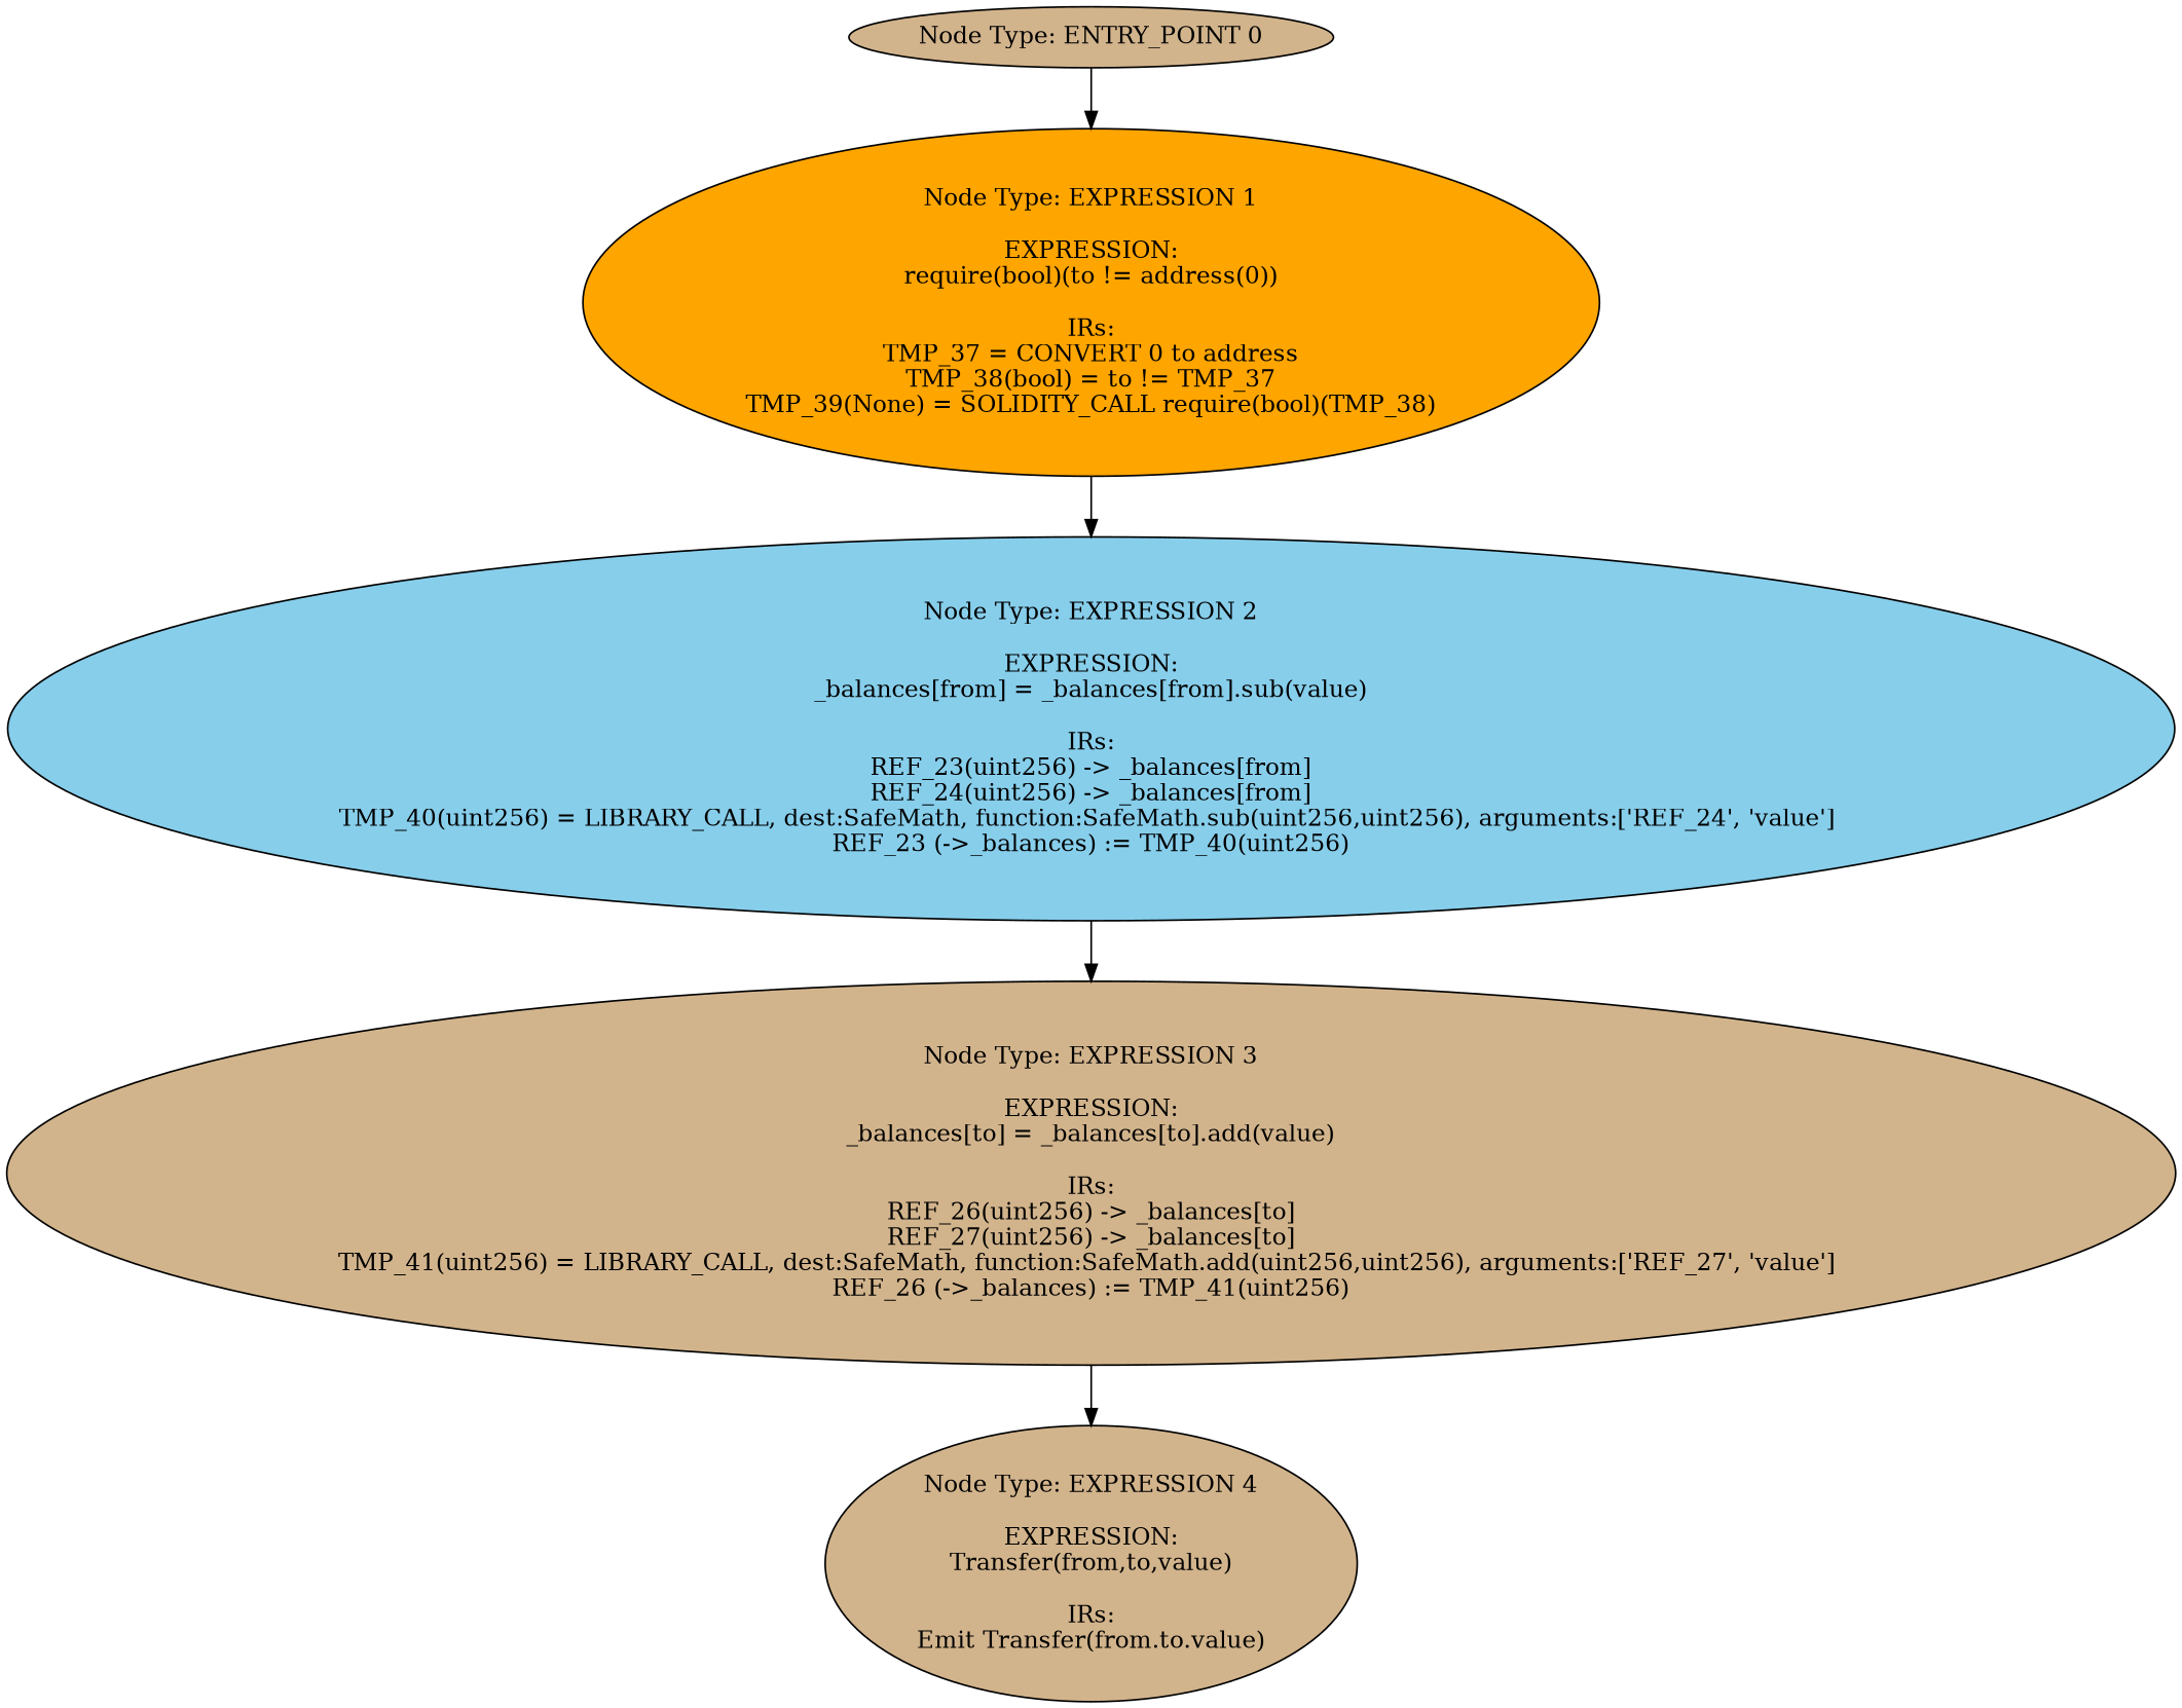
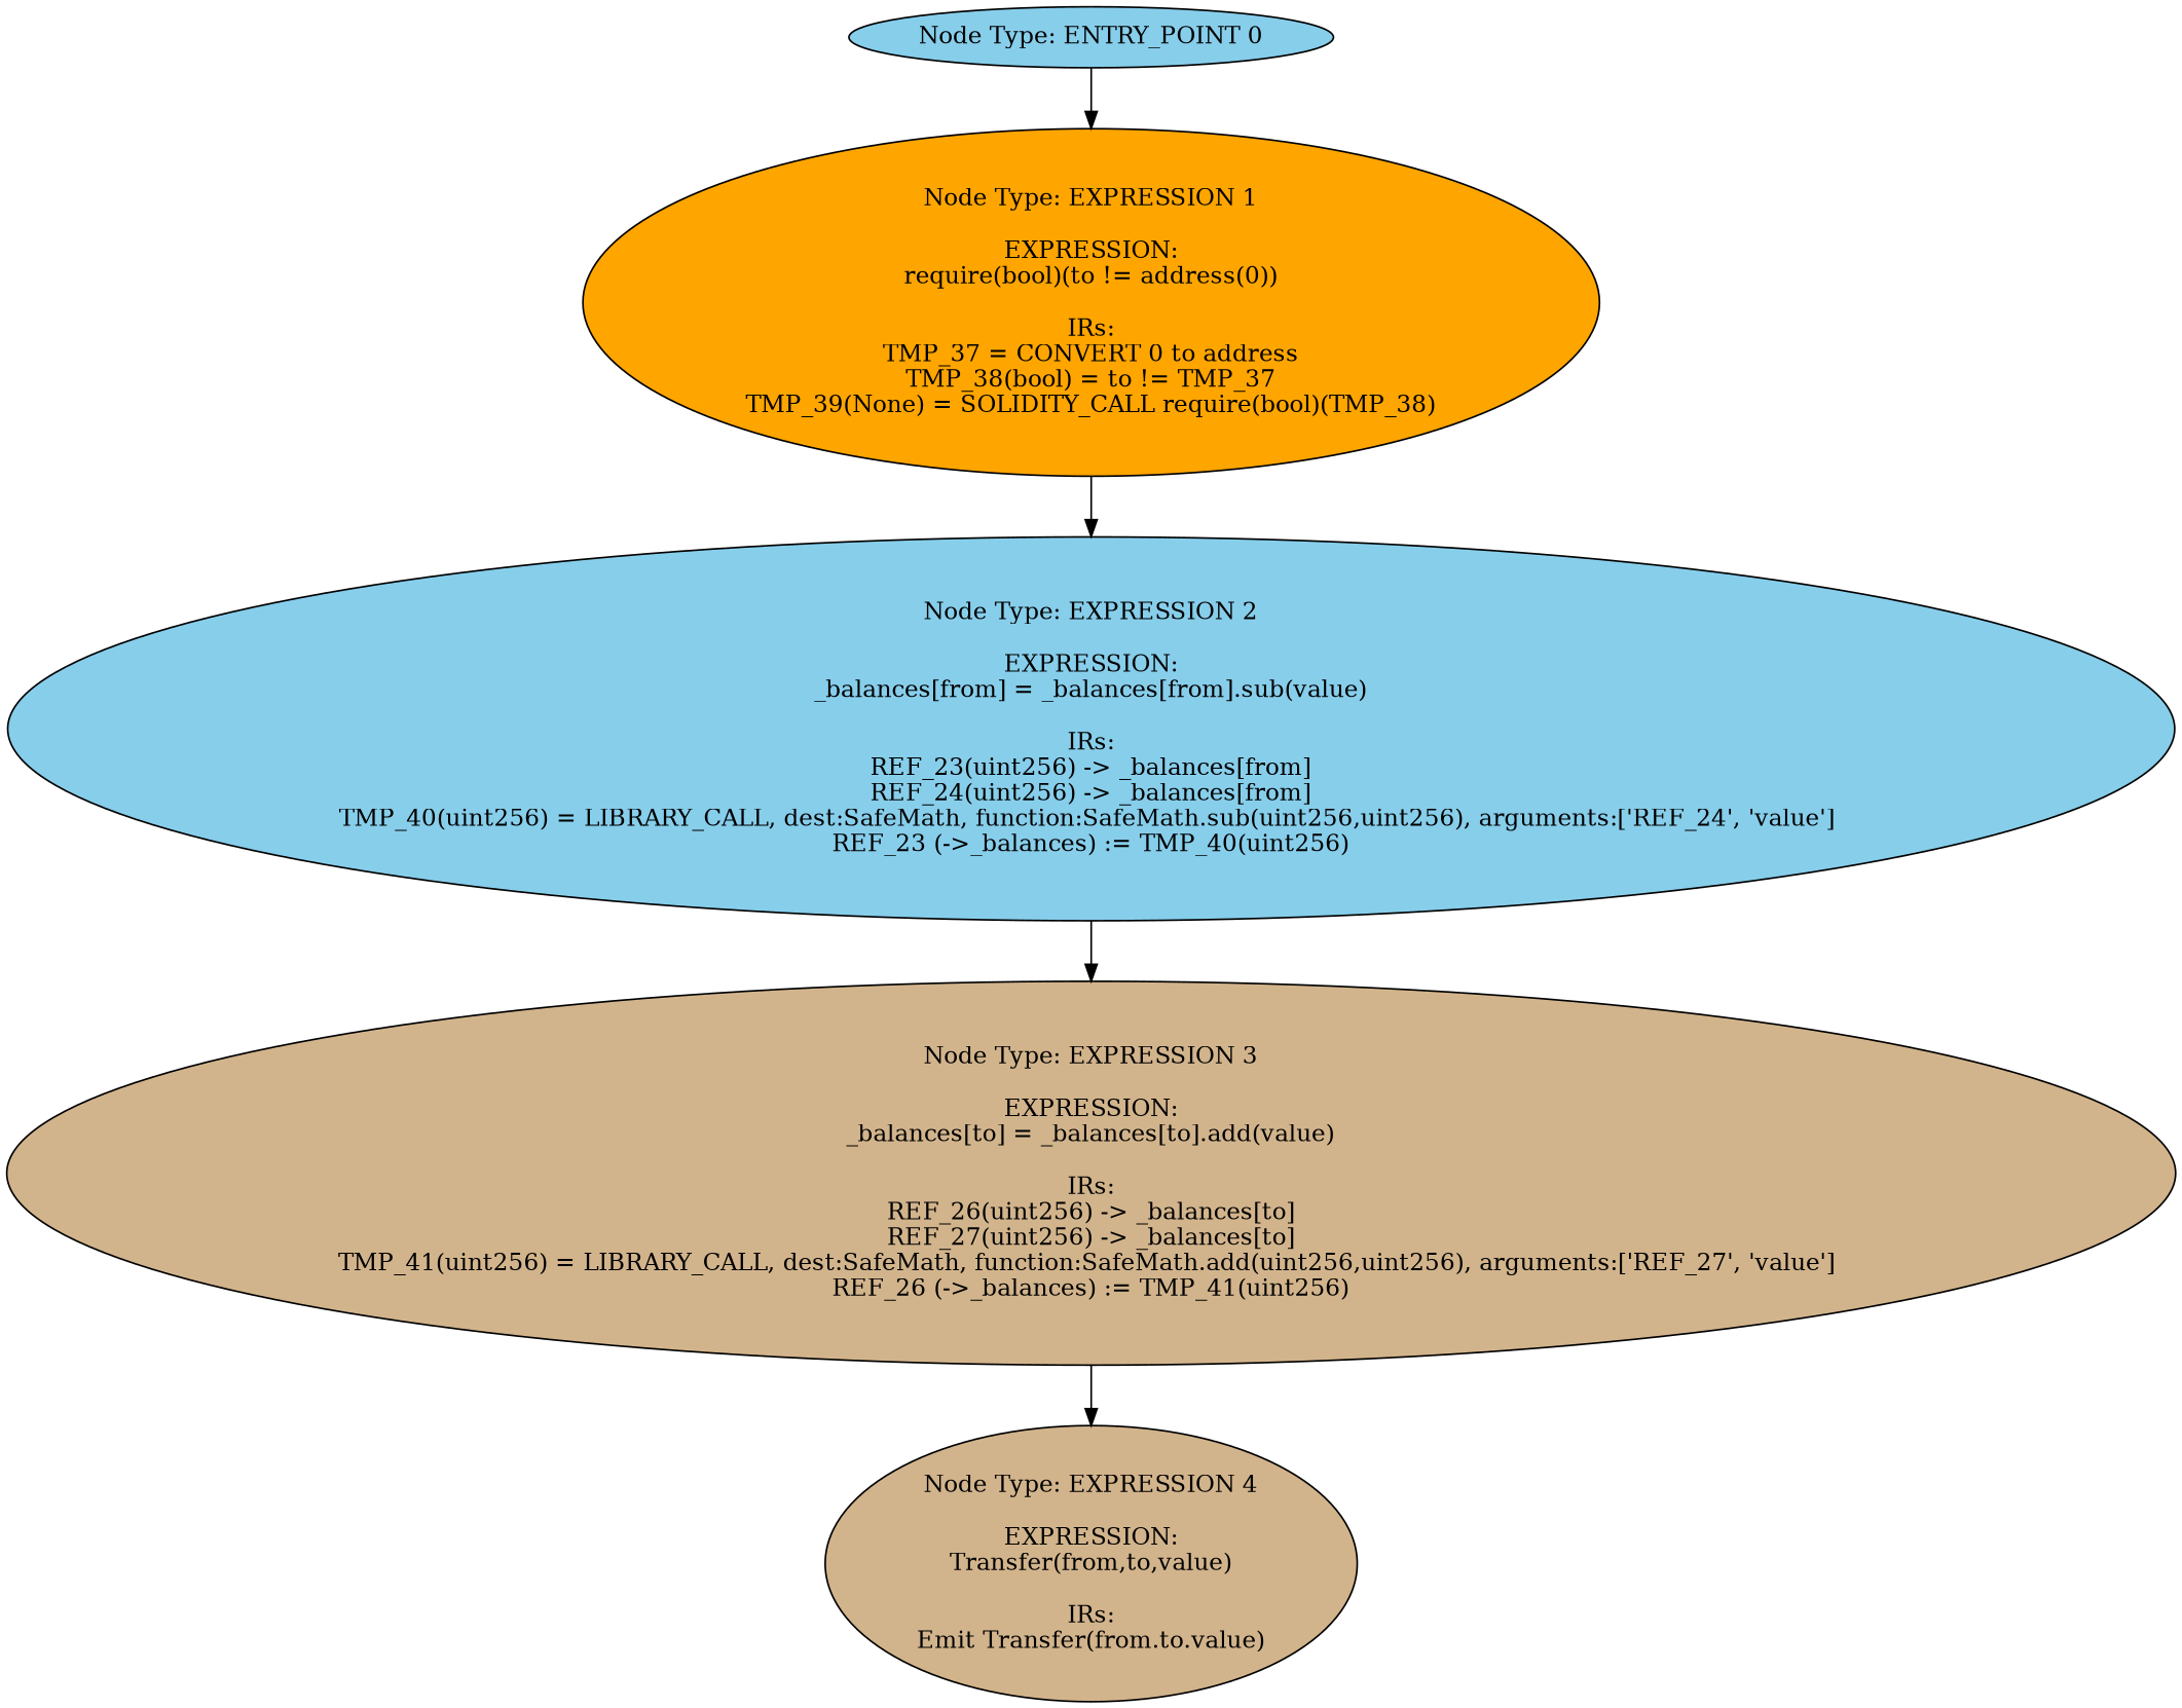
  digraph {
    node [style=filled fillcolor=skyblue]
-   n1 [label="Node Type: ENTRY_POINT 0\n" fillcolor=tan]
+   n1 [label="Node Type: ENTRY_POINT 0\n"]
    n2 [label="Node Type: EXPRESSION 1\n\nEXPRESSION:\nrequire(bool)(to != address(0))\n\nIRs:\nTMP_37 = CONVERT 0 to address\nTMP_38(bool) = to != TMP_37\nTMP_39(None) = SOLIDITY_CALL require(bool)(TMP_38)" fillcolor=orange]
    n3 [label="Node Type: EXPRESSION 2\n\nEXPRESSION:\n_balances[from] = _balances[from].sub(value)\n\nIRs:\nREF_23(uint256) -> _balances[from]\nREF_24(uint256) -> _balances[from]\nTMP_40(uint256) = LIBRARY_CALL, dest:SafeMath, function:SafeMath.sub(uint256,uint256), arguments:['REF_24', 'value'] \nREF_23 (->_balances) := TMP_40(uint256)"]
    n4 [label="Node Type: EXPRESSION 3\n\nEXPRESSION:\n_balances[to] = _balances[to].add(value)\n\nIRs:\nREF_26(uint256) -> _balances[to]\nREF_27(uint256) -> _balances[to]\nTMP_41(uint256) = LIBRARY_CALL, dest:SafeMath, function:SafeMath.add(uint256,uint256), arguments:['REF_27', 'value'] \nREF_26 (->_balances) := TMP_41(uint256)" fillcolor=tan]
    n5 [label="Node Type: EXPRESSION 4\n\nEXPRESSION:\nTransfer(from,to,value)\n\nIRs:\nEmit Transfer(from.to.value)" fillcolor=tan]
    n1 -> n2
    n2 -> n3
    n3 -> n4
    n4 -> n5
  }
